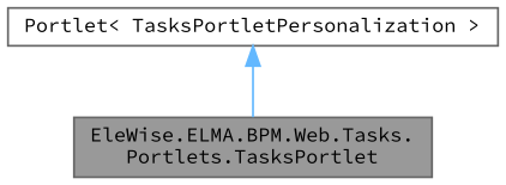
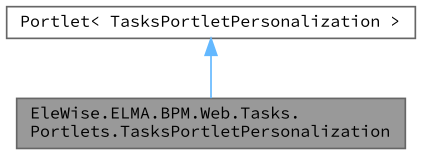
  digraph {
    fontname="Source Code Pro"
    node [color=gray40 fontname="Source Code Pro" fontsize=10 shape=box style=filled]
-   n1 [fillcolor=grey60 fontcolor=black height=0.2 label="EleWise.ELMA.BPM.Web.Tasks.\lPortlets.TasksPortlet" width=0.4]
+   n1 [fillcolor=grey60 fontcolor=black height=0.2 label="EleWise.ELMA.BPM.Web.Tasks.\lPortlets.TasksPortletPersonalization" width=0.4]
    n2 [fillcolor=white height=0.2 label="Portlet\< TasksPortletPersonalization \>" width=0.4]
    n2 -> n1 [color=steelblue1 dir=back fontname="Source Code Pro" fontsize=10 labelfontname=Helvetica labelfontsize=10 style=solid]
  }
